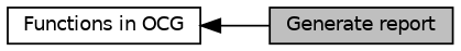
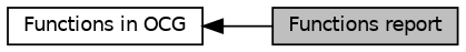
  digraph {
    rankdir=LR
    node [color=black fontname=Helvetica fontsize=10 shape=box style=filled]
-   n1 [fillcolor=grey75 fontcolor=black height=0.2 label="Generate report" width=0.4]
+   n1 [fillcolor=grey75 fontcolor=black height=0.2 label="Functions report" width=0.4]
    n2 [fillcolor=white height=0.2 label="Functions in OCG" width=0.4]
    n2 -> n1 [dir=back fontname=Helvetica fontsize=10 labelfontname=Helvetica labelfontsize=10 shape=plaintext style=solid]
  }
